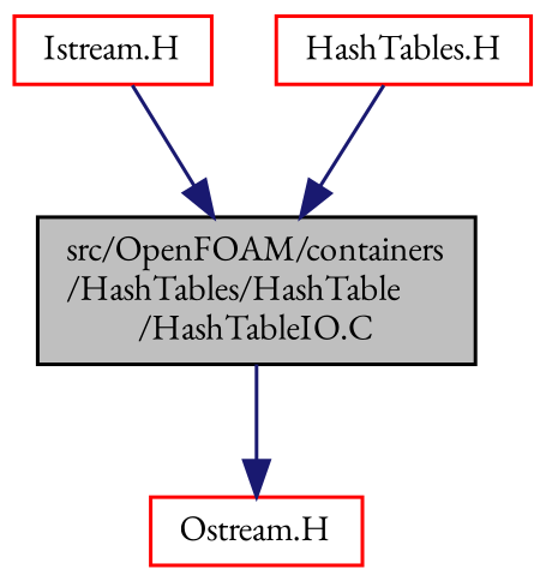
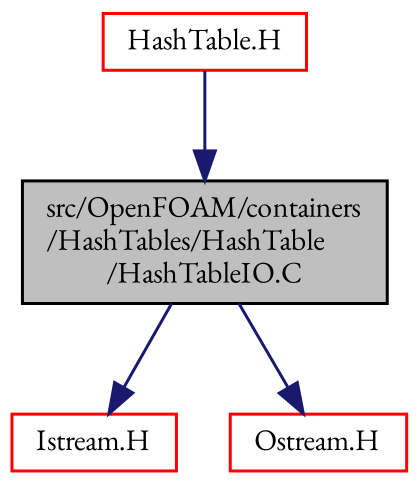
  digraph {
    fontname="EB Garamond"
    node [color=red fontname="EB Garamond" fontsize=10 shape=record]
    edge [color=midnightblue fontname="EB Garamond" fontsize=10 labelfontname=FreeSans labelfontsize=10 style=solid]
    n1 [color=black fillcolor=grey75 fontcolor=black height=0.2 label="src/OpenFOAM/containers\l/HashTables/HashTable\l/HashTableIO.C" style=filled width=0.4]
    n2 [height=0.2 label="Istream.H" width=0.4]
    n3 [height=0.2 label="Ostream.H" width=0.4]
-   n4 [height=0.2 label="HashTables.H" width=0.4]
-   n2 -> n1
+   n4 [height=0.2 label="HashTable.H" width=0.4]
+   n1 -> n2
    n1 -> n3
    n4 -> n1
  }
